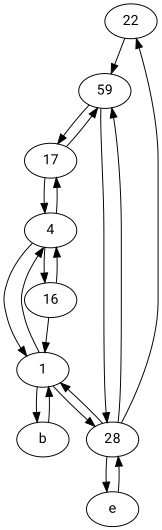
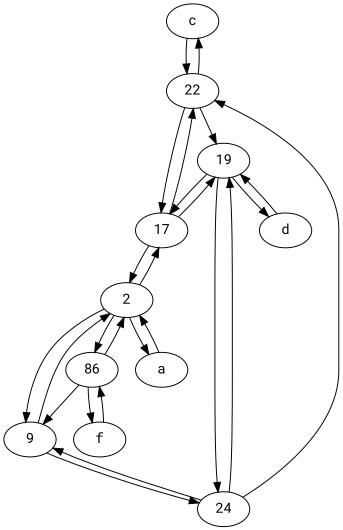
  digraph {
    fontname="Roboto Mono"
    node [fontname="Roboto Mono"]
    edge [fontname="Roboto Mono"]
+   c
    22
    17
-   19 [label=59]
-   e
-   24 [label=28]
-   9 [label=1]
-   4
-   16
-   b
+   19
+   24
+   9
+   4 [label=2]
+   d
+   16 [label=86]
+   a
+   f
+   c -> 22
+   22 -> c
+   22 -> 17
    22 -> 19
+   17 -> 22
    17 -> 19
    17 -> 4
    19 -> 17
    19 -> 24
-   e -> 24
+   19 -> d
    24 -> 22
    24 -> 19
-   24 -> e
    24 -> 9
    9 -> 24
    9 -> 4
-   9 -> b
    4 -> 17
    4 -> 9
    4 -> 16
+   4 -> a
+   d -> 19
    16 -> 9
    16 -> 4
-   b -> 9
+   16 -> f
+   a -> 4
+   f -> 16
  }
